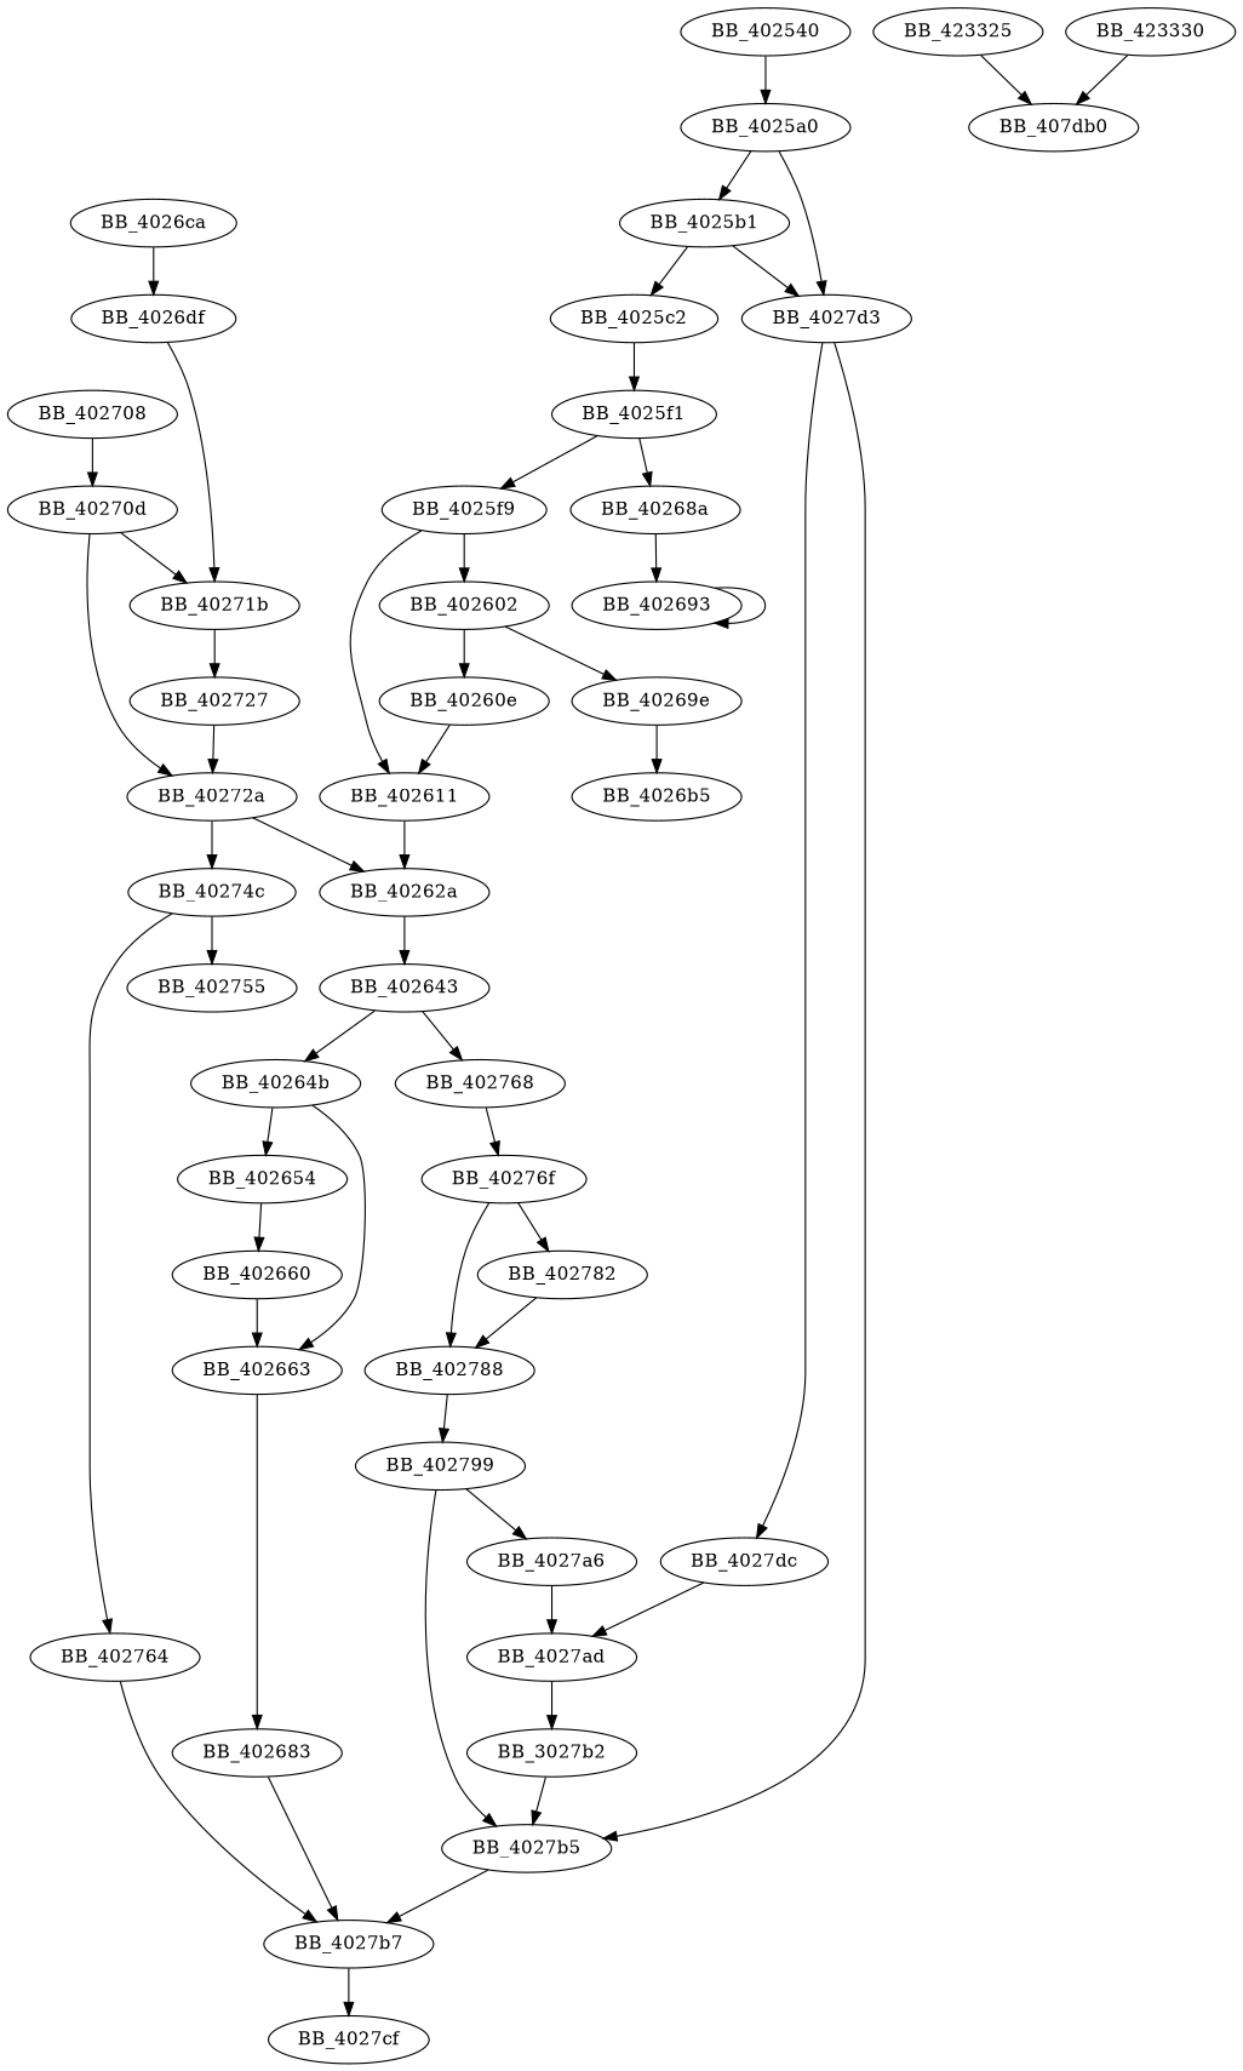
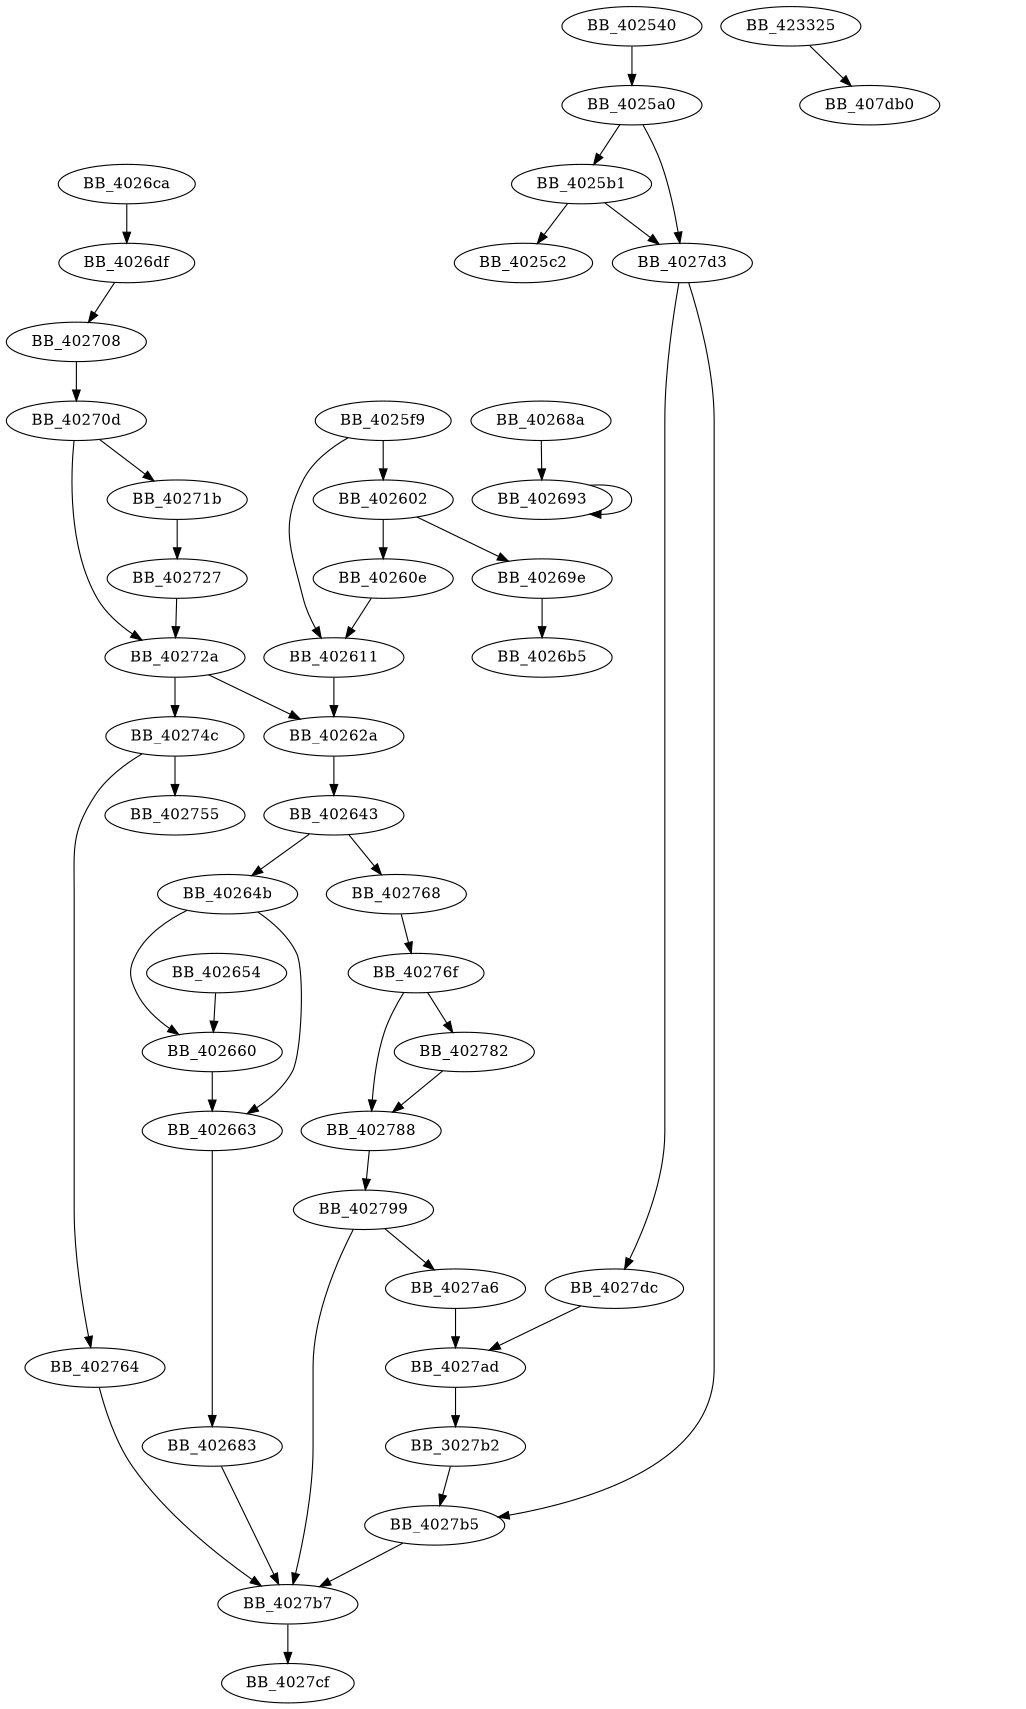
  digraph {
    BB_402540
    BB_4025a0
    BB_4025b1
    BB_4027d3
    BB_4025c2
    BB_4027b5
    BB_4027dc
-   BB_4025f1
    BB_4027b7
    BB_4027ad
    BB_4025f9
    BB_40268a
    BB_402602
    BB_402611
    BB_402693
    BB_40260e
    BB_40269e
    BB_40262a
    BB_402643
    BB_40264b
    BB_402768
    BB_402654
    BB_402663
    BB_40276f
    BB_402660
    BB_402683
    BB_402782
    BB_402788
    BB_4027cf
    BB_4026b5
    BB_4026ca
    BB_4026df
    BB_402708
    BB_40270d
    BB_40271b
    BB_40272a
    BB_402727
    BB_40274c
    BB_402755
    BB_402764
    BB_402799
    BB_4027a6
    n43 [label=BB_3027b2]
    BB_423325
    BB_407db0
-   BB_423330
    BB_402540 -> BB_4025a0
    BB_4025a0 -> BB_4025b1
    BB_4025a0 -> BB_4027d3
    BB_4025b1 -> BB_4027d3
    BB_4025b1 -> BB_4025c2
    BB_4027d3 -> BB_4027b5
    BB_4027d3 -> BB_4027dc
-   BB_4025c2 -> BB_4025f1
    BB_4027b5 -> BB_4027b7
    BB_4027dc -> BB_4027ad
-   BB_4025f1 -> BB_4025f9
-   BB_4025f1 -> BB_40268a
    BB_4027b7 -> BB_4027cf
    BB_4027ad -> n43
    BB_4025f9 -> BB_402602
    BB_4025f9 -> BB_402611
    BB_40268a -> BB_402693
    BB_402602 -> BB_40260e
    BB_402602 -> BB_40269e
    BB_402611 -> BB_40262a
    BB_402693 -> BB_402693
    BB_40260e -> BB_402611
    BB_40269e -> BB_4026b5
    BB_40262a -> BB_402643
    BB_402643 -> BB_40264b
    BB_402643 -> BB_402768
-   BB_40264b -> BB_402654
+   BB_40264b -> BB_402660
    BB_40264b -> BB_402663
    BB_402768 -> BB_40276f
    BB_402654 -> BB_402660
    BB_402663 -> BB_402683
    BB_40276f -> BB_402782
    BB_40276f -> BB_402788
    BB_402660 -> BB_402663
    BB_402683 -> BB_4027b7
    BB_402782 -> BB_402788
    BB_402788 -> BB_402799
    BB_4026ca -> BB_4026df
-   BB_4026df -> BB_40271b
+   BB_4026df -> BB_402708
    BB_402708 -> BB_40270d
    BB_40270d -> BB_40271b
    BB_40270d -> BB_40272a
    BB_40271b -> BB_402727
    BB_40272a -> BB_40262a
    BB_40272a -> BB_40274c
    BB_402727 -> BB_40272a
    BB_40274c -> BB_402755
    BB_40274c -> BB_402764
    BB_402764 -> BB_4027b7
-   BB_402799 -> BB_4027b5
+   BB_402799 -> BB_4027b7
    BB_402799 -> BB_4027a6
    BB_4027a6 -> BB_4027ad
    n43 -> BB_4027b5
    BB_423325 -> BB_407db0
-   BB_423330 -> BB_407db0
  }
